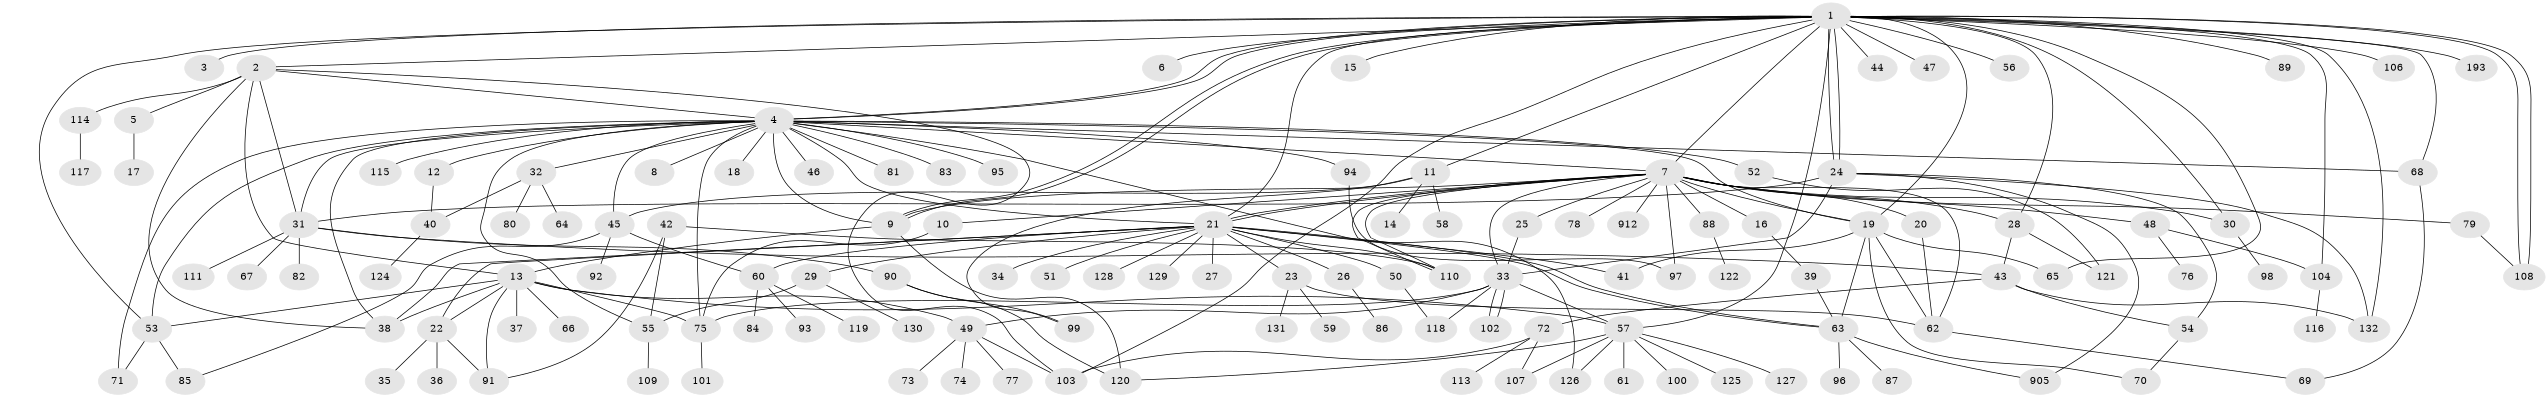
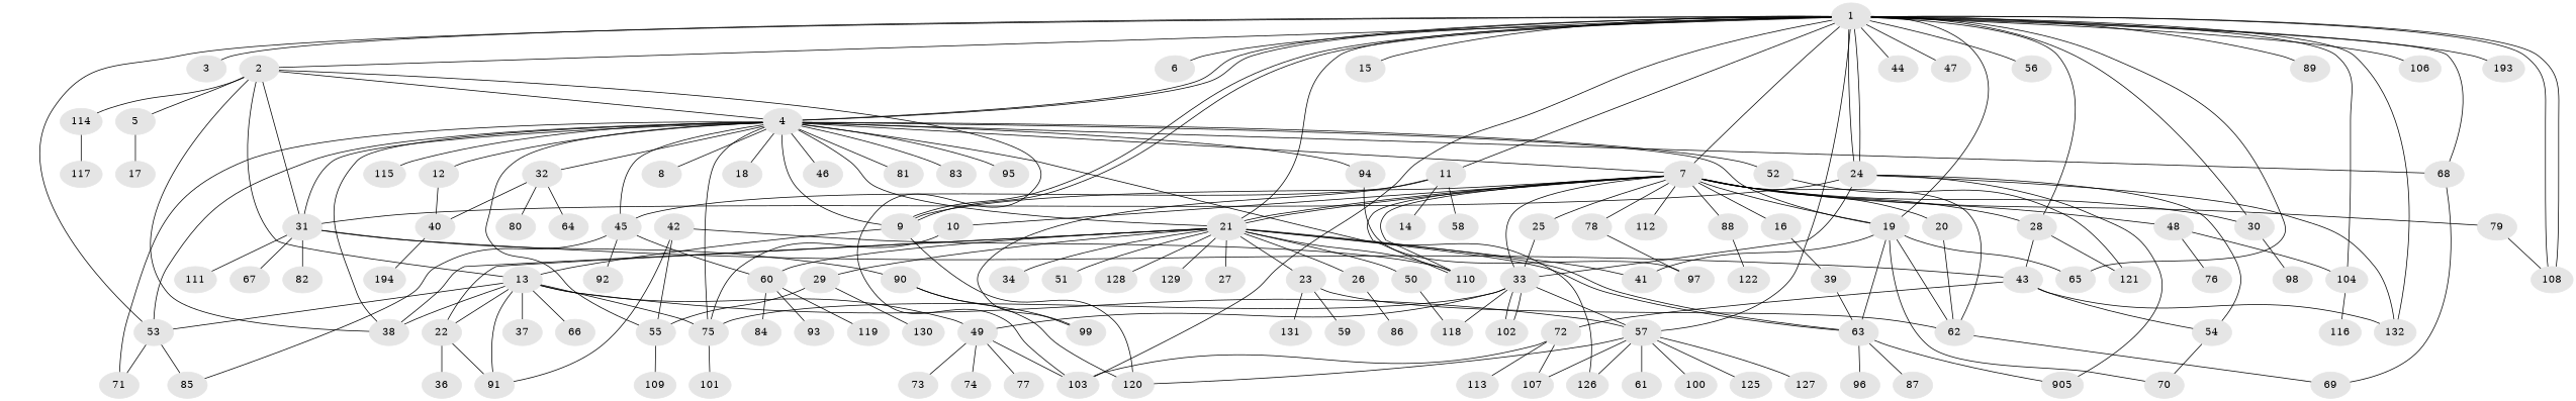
  graph {
    node [color=gray90 style=filled]
    1
    2
    3
    4
    6
    7
    9
    11
    15
    19
    21
    24
    28
    30
    44
    47
    53
    56
    57
    65
    68
    89
    103
    104
    106
    108
    n27 [label=193]
    132
    5
    13
    31
    38
    114
    8
    12
    18
    32
    45
    46
    52
    55
    71
    75
    81
    83
    94
    95
    115
    126
    10
    16
    20
    25
    33
    48
    62
    78
    79
    88
    97
    110
-   112 [label=912]
+   112
    120
    14
    58
    99
    41
    63
    70
    22
    23
    26
    27
    29
    34
    50
    51
    60
    128
    129
    54
    n82 [label=905]
    43
    121
    98
    85
    61
    100
    107
    125
    127
    69
    116
    17
    37
    49
    66
    91
    67
    82
    90
    111
    117
    40
    64
    80
    92
    109
    101
    39
    102
    118
    76
    122
-   124
-   35
+   124 [label=194]
    36
    73
    74
    77
    42
    87
    96
    59
    131
    86
    130
    84
    93
    119
    72
    113
    1 -- 2
    1 -- 3
    1 -- 4
    1 -- 4
    1 -- 6
    1 -- 7
    1 -- 9
    1 -- 9
    1 -- 11
    1 -- 15
    1 -- 19
    1 -- 21
    1 -- 24
    1 -- 24
    1 -- 28
    1 -- 30
    1 -- 44
    1 -- 47
    1 -- 53
    1 -- 56
    1 -- 57
    1 -- 65
    1 -- 68
    1 -- 89
    1 -- 103
    1 -- 104
    1 -- 106
    1 -- 108
    1 -- 108
    1 -- n27
    1 -- 132
    2 -- 4
    2 -- 103
    2 -- 5
    2 -- 13
    2 -- 31
    2 -- 38
    2 -- 114
    4 -- 7
    4 -- 9
    4 -- 19
    4 -- 21
    4 -- 53
    4 -- 68
    4 -- 31
    4 -- 38
    4 -- 8
    4 -- 12
    4 -- 18
    4 -- 32
    4 -- 45
    4 -- 46
    4 -- 52
    4 -- 55
    4 -- 71
    4 -- 75
    4 -- 81
    4 -- 83
    4 -- 94
    4 -- 95
    4 -- 115
    4 -- 126
    7 -- 9
    7 -- 19
    7 -- 21
    7 -- 21
    7 -- 28
    7 -- 30
    7 -- 10
    7 -- 16
    7 -- 20
    7 -- 25
    7 -- 33
    7 -- 48
    7 -- 62
    7 -- 78
    7 -- 79
    7 -- 88
-   7 -- 97
+   78 -- 97
    7 -- 110
    7 -- 110
    7 -- 112
    9 -- 13
    9 -- 120
    11 -- 45
    11 -- 14
    11 -- 58
    11 -- 99
    19 -- 65
    19 -- 62
    19 -- 41
    19 -- 63
    19 -- 70
    21 -- 38
    21 -- 110
    21 -- 41
    21 -- 63
    21 -- 63
    21 -- 22
    21 -- 23
    21 -- 26
    21 -- 27
    21 -- 29
    21 -- 34
    21 -- 50
    21 -- 51
    21 -- 60
    21 -- 128
    21 -- 129
    24 -- 132
    24 -- 31
    24 -- 33
    24 -- 54
    24 -- n82
    28 -- 43
    28 -- 121
    30 -- 98
    53 -- 71
    53 -- 85
    57 -- 126
    57 -- 120
    57 -- 61
    57 -- 100
    57 -- 107
    57 -- 125
    57 -- 127
    68 -- 69
    104 -- 116
    5 -- 17
    13 -- 53
    13 -- 57
    13 -- 38
    13 -- 75
    13 -- 22
    13 -- 37
    13 -- 49
    13 -- 66
    13 -- 91
    31 -- 43
    31 -- 67
    31 -- 82
    31 -- 90
    31 -- 111
    114 -- 117
    12 -- 40
    32 -- 40
    32 -- 64
    32 -- 80
    45 -- 60
    45 -- 85
    45 -- 92
    52 -- 121
    55 -- 109
    75 -- 101
    94 -- 97
    10 -- 75
    16 -- 39
    20 -- 62
    25 -- 33
    33 -- 57
    33 -- 75
    33 -- 49
    33 -- 102
    33 -- 102
    33 -- 118
    48 -- 104
    48 -- 76
    62 -- 69
    79 -- 108
    88 -- 122
    63 -- n82
    63 -- 87
    63 -- 96
    22 -- 91
-   22 -- 35
    22 -- 36
    23 -- 62
    23 -- 59
    23 -- 131
    26 -- 86
    29 -- 55
    29 -- 130
    50 -- 118
    60 -- 84
    60 -- 93
    60 -- 119
    54 -- 70
    43 -- 132
    43 -- 54
    43 -- 72
    49 -- 103
    49 -- 73
    49 -- 74
    49 -- 77
    90 -- 120
    90 -- 99
    40 -- 124
    39 -- 63
    42 -- 55
    42 -- 110
    42 -- 91
    72 -- 103
    72 -- 107
    72 -- 113
  }
